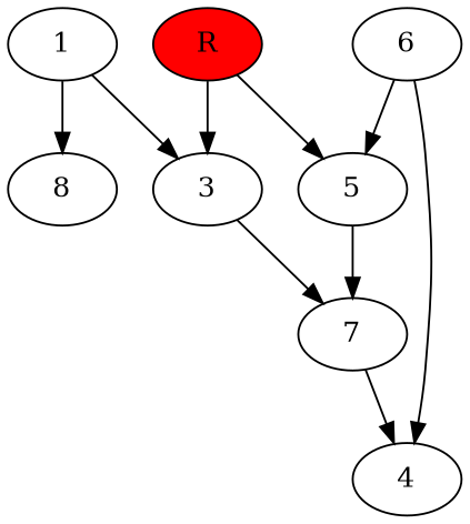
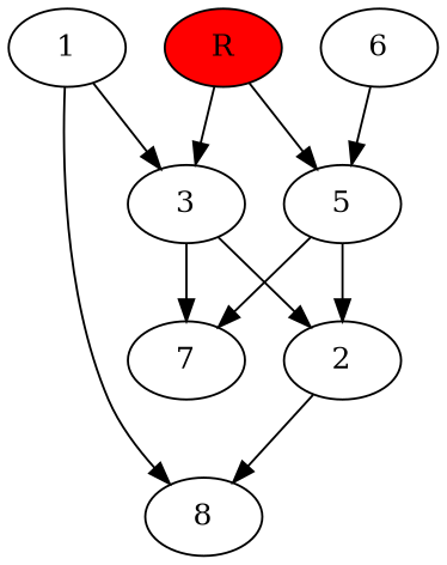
  digraph {
    1
    8
    3
+   2
    7
-   4
    5
    6
    R [fillcolor="#ff0000" style=filled]
    1 -> 8
    1 -> 3
+   3 -> 2
    3 -> 7
-   7 -> 4
+   2 -> 8
+   5 -> 2
    5 -> 7
-   6 -> 4
    6 -> 5
    R -> 3
    R -> 5
  }
